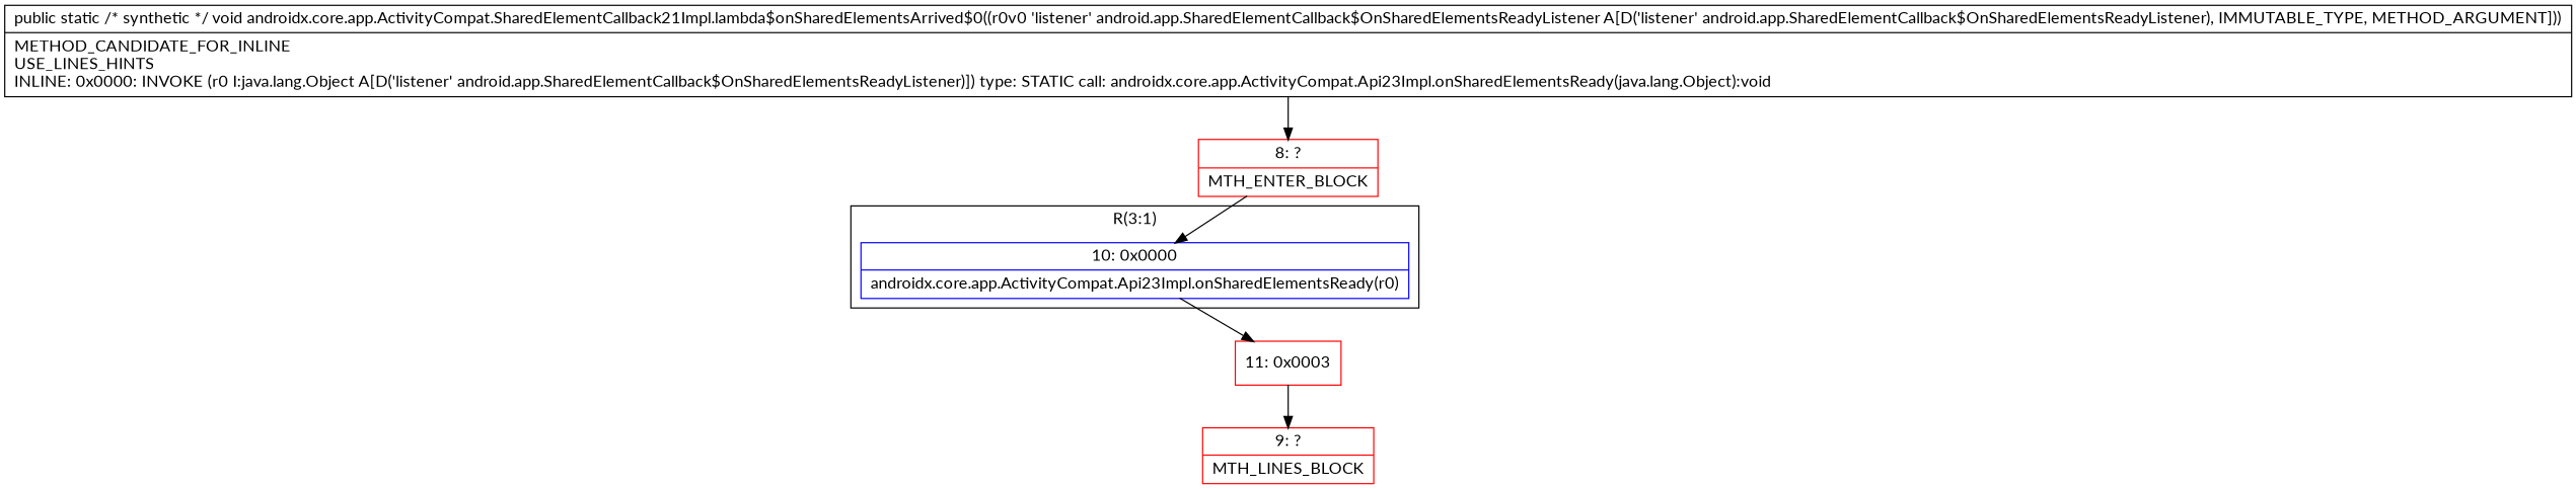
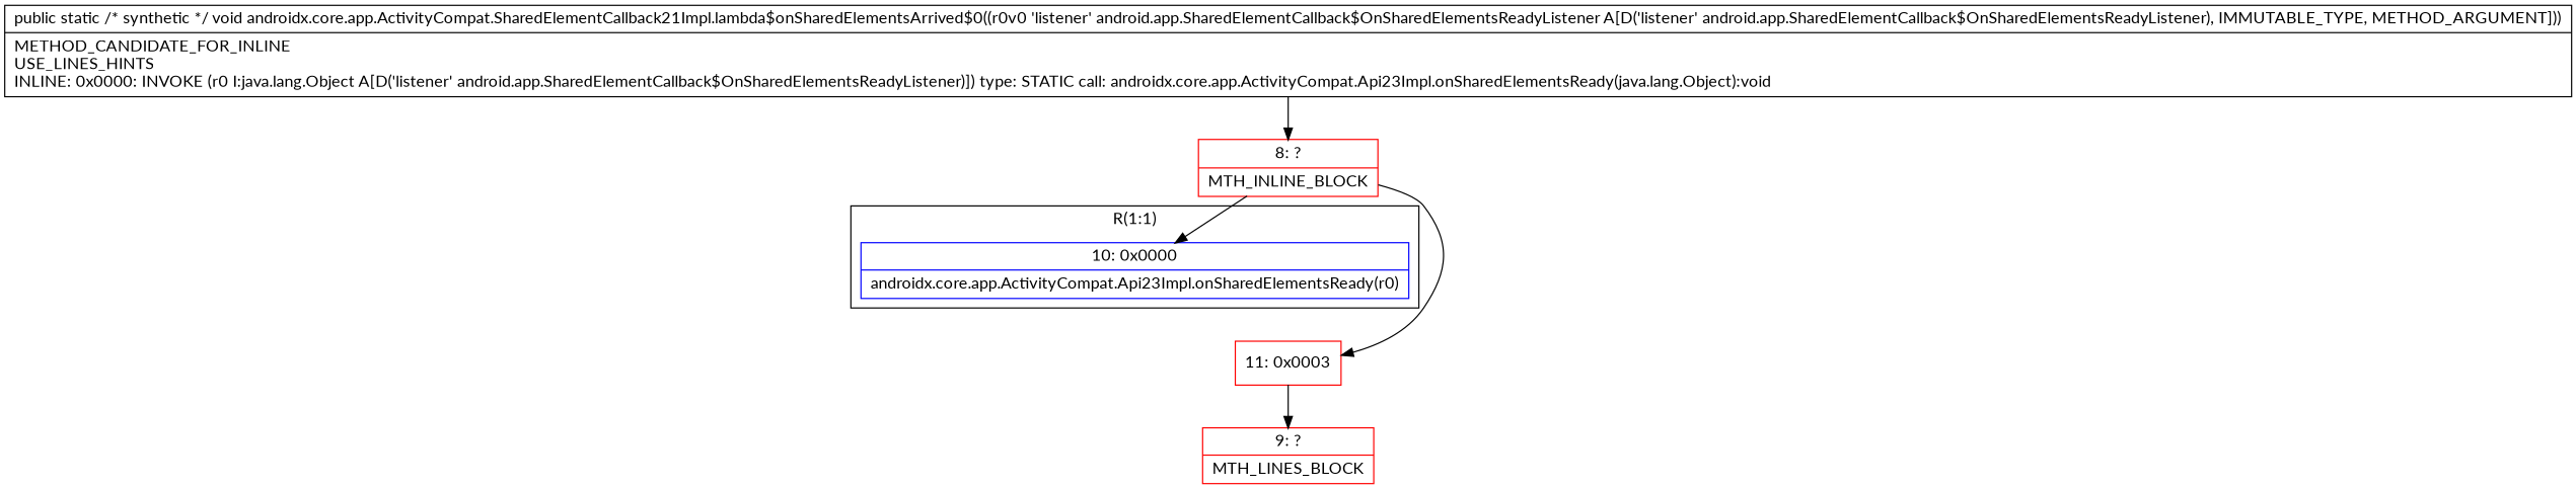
  digraph {
    fontname=Lato
    node [color=red fontname=Lato shape=record]
    edge [fontname=Lato]
    n1 [color=blue label="{10\:\ 0x0000|androidx.core.app.ActivityCompat.Api23Impl.onSharedElementsReady(r0)\l}"]
    n2 [label="{11\:\ 0x0003}"]
    n3 [label="{9\:\ ?|MTH_LINES_BLOCK\l}"]
-   n4 [label="{8\:\ ?|MTH_ENTER_BLOCK\l}"]
+   n4 [label="{8\:\ ?|MTH_INLINE_BLOCK\l}"]
    n5 [label="{public static \/* synthetic *\/ void androidx.core.app.ActivityCompat.SharedElementCallback21Impl.lambda$onSharedElementsArrived$0((r0v0 'listener' android.app.SharedElementCallback$OnSharedElementsReadyListener A[D('listener' android.app.SharedElementCallback$OnSharedElementsReadyListener), IMMUTABLE_TYPE, METHOD_ARGUMENT]))  | METHOD_CANDIDATE_FOR_INLINE\lUSE_LINES_HINTS\lINLINE: 0x0000: INVOKE  (r0 I:java.lang.Object A[D('listener' android.app.SharedElementCallback$OnSharedElementsReadyListener)]) type: STATIC call: androidx.core.app.ActivityCompat.Api23Impl.onSharedElementsReady(java.lang.Object):void\l}" color=""]
    subgraph cluster_1 {
-     label="R(3:1)"
+     label="R(1:1)"
      n1
    }
-   n1 -> n2
+   n4 -> n2
    n2 -> n3
    n4 -> n1
    n5 -> n4
  }
